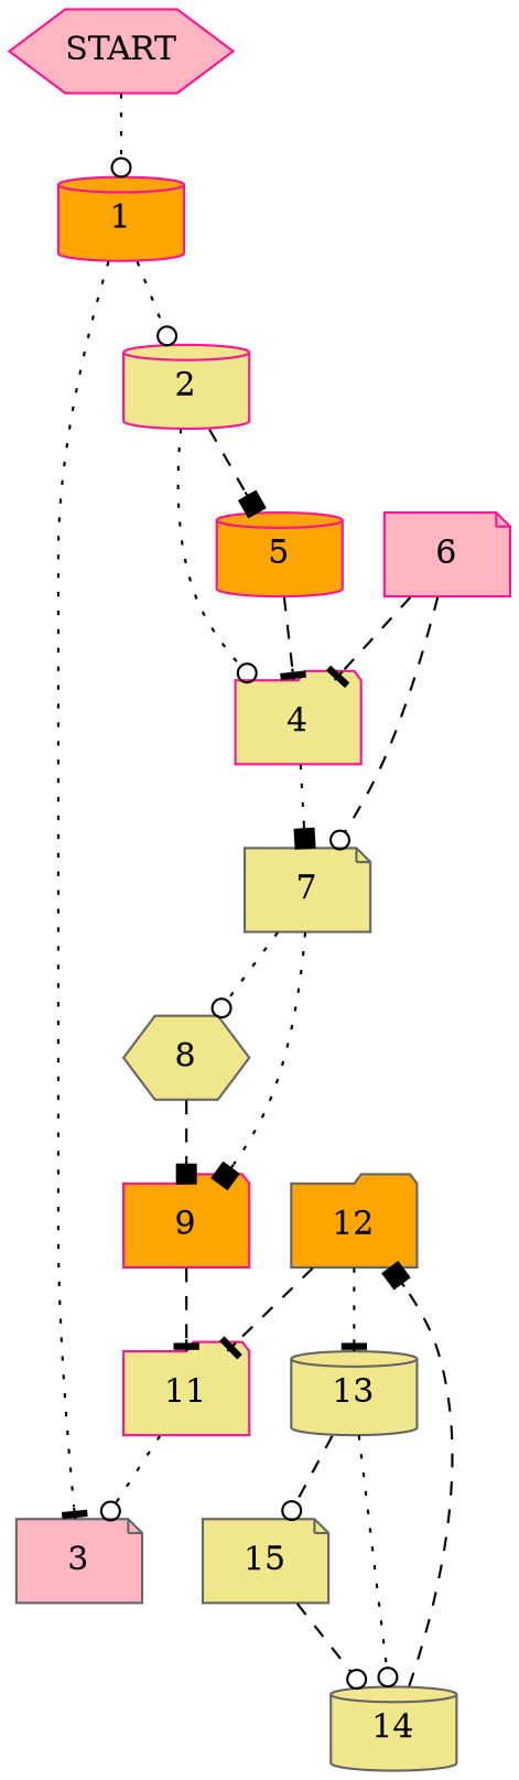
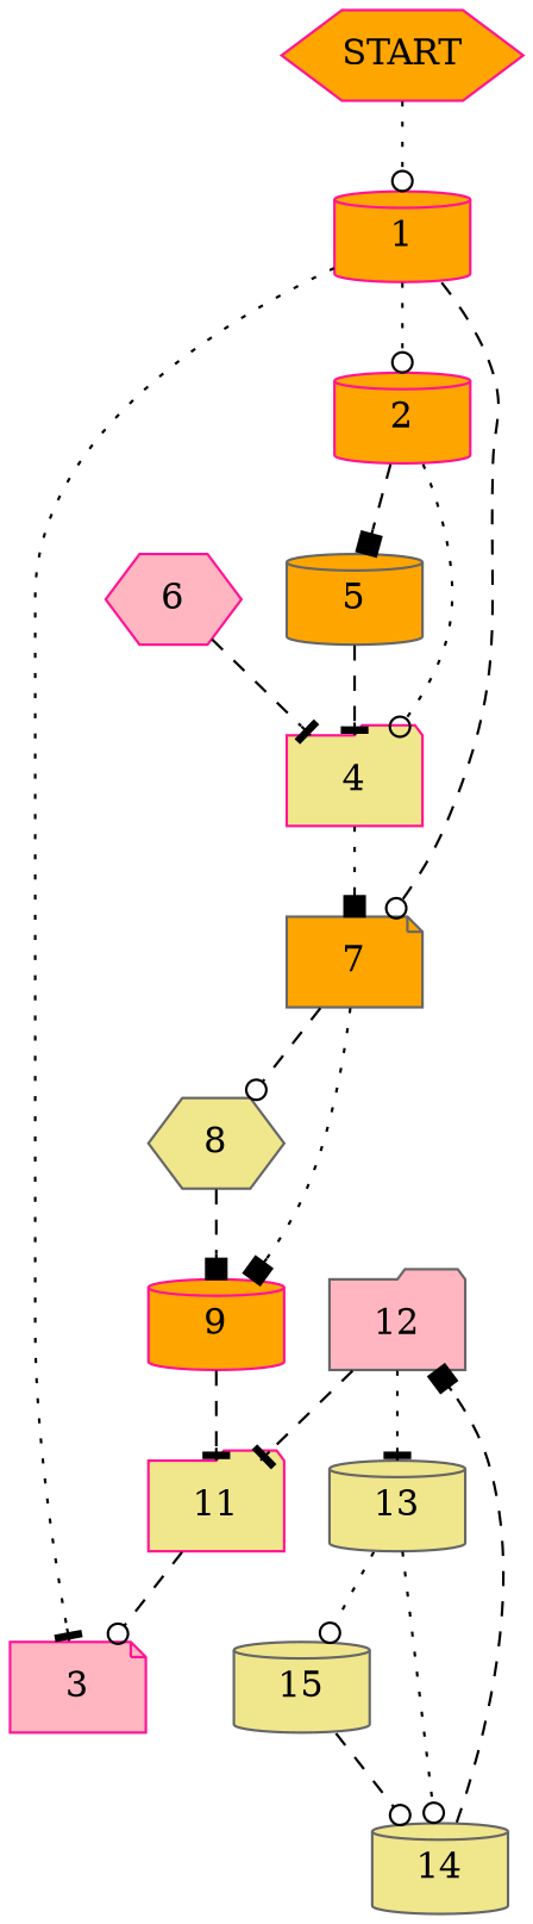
  digraph {
    node [color=deeppink fillcolor=khaki shape=cylinder style=filled]
    edge [arrowhead=odot style=dotted]
-   n1 [fillcolor=lightpink label=START shape=hexagon]
+   n1 [fillcolor=orange label=START shape=hexagon]
    1 [fillcolor=orange]
-   2
-   3 [color=gray40 fillcolor=lightpink shape=note]
+   2 [fillcolor=orange]
+   3 [fillcolor=lightpink shape=note]
    4 [shape=folder]
-   5 [fillcolor=orange]
-   7 [color=gray40 shape=note]
-   6 [fillcolor=lightpink shape=note]
+   5 [color=gray40 fillcolor=orange]
+   7 [color=gray40 fillcolor=orange shape=note]
+   6 [fillcolor=lightpink shape=hexagon]
    8 [color=gray40 shape=hexagon]
-   9 [fillcolor=orange shape=folder]
+   9 [fillcolor=orange]
    11 [shape=folder]
-   12 [color=gray40 fillcolor=orange shape=folder]
+   12 [color=gray40 fillcolor=lightpink shape=folder]
    13 [color=gray40]
    14 [color=gray40]
-   15 [color=gray40 shape=note]
+   15 [color=gray40]
    n1 -> 1
    1 -> 2
    1 -> 3 [arrowhead=tee]
    2 -> 4
    2 -> 5 [arrowhead=box style=dashed]
    4 -> 7 [arrowhead=box]
    5 -> 4 [arrowhead=tee style=dashed]
-   7 -> 8
+   7 -> 8 [style=dashed]
    7 -> 9 [arrowhead=box]
    6 -> 4 [arrowhead=tee style=dashed]
-   6 -> 7 [style=dashed]
+   1 -> 7 [style=dashed]
    8 -> 9 [arrowhead=box style=dashed]
    9 -> 11 [arrowhead=tee style=dashed]
-   11 -> 3
+   11 -> 3 [style=dashed]
    12 -> 11 [arrowhead=tee style=dashed]
    12 -> 13 [arrowhead=tee]
    13 -> 14
-   13 -> 15 [style=dashed]
+   13 -> 15
    14 -> 12 [arrowhead=box style=dashed]
    15 -> 14 [style=dashed]
  }
